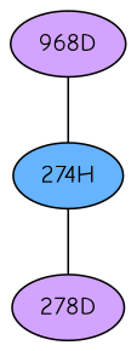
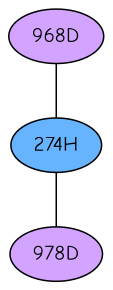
  graph {
    fontname="Comic Neue"
    node [fillcolor="#D3A4FF" fontname="Comic Neue" style=radial]
    edge [fontname="Comic Neue" penwidth=1]
    n1 [label="968D"]
    "274H" [fillcolor="#66B3FF"]
-   "278D"
+   "278D" [label="978D"]
    n1 -- "274H"
    "274H" -- "278D"
  }
